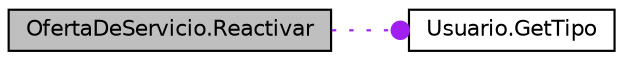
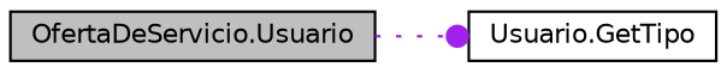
  digraph {
    rankdir=LR
    node [color=black fontname=Helvetica fontsize=10 shape=record style=filled]
-   n1 [fillcolor=grey75 fontcolor=black height=0.2 label="OfertaDeServicio.Reactivar" width=0.4]
+   n1 [fillcolor=grey75 fontcolor=black height=0.2 label="OfertaDeServicio.Usuario" width=0.4]
    n2 [fillcolor=white height=0.2 label="Usuario.GetTipo" width=0.4]
    n1 -> n2 [color=purple fontname=Helvetica fontsize=10 labelfontname=Helvetica labelfontsize=10 style=dotted arrowhead=dot]
  }
